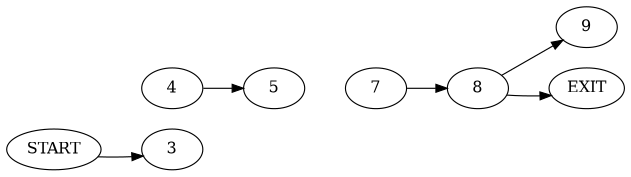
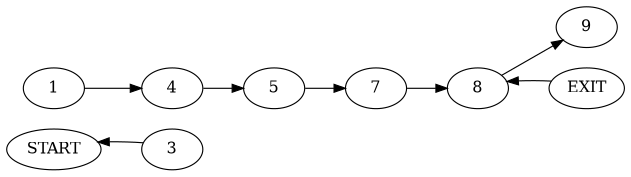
  digraph {
    rankdir=LR
    n1 [label=START]
    3
+   1
    4
    5
    8
    9
    n8 [label=EXIT]
    7
-   n1 -> 3
+   3 -> n1
+   1 -> 4
    4 -> 5
+   5 -> 7
    8 -> 9
-   8 -> n8
+   n8 -> 8
    7 -> 8
  }
